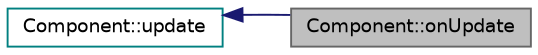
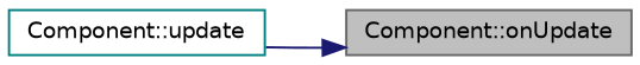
  digraph {
    rankdir=RL
    node [fontname=Helvetica fontsize=10 shape=record style=filled]
    n1 [color=gray40 fillcolor=grey75 fontcolor=black height=0.2 label="Component::onUpdate" width=0.4]
    n2 [color=teal fillcolor=white height=0.2 label="Component::update" width=0.4]
-   n2 -> n1 [color=midnightblue dir=back fontname=Helvetica fontsize=10 labelfontname=Helvetica labelfontsize=10 style=solid]
+   n1 -> n2 [color=midnightblue dir=back fontname=Helvetica fontsize=10 labelfontname=Helvetica labelfontsize=10 style=solid]
  }
